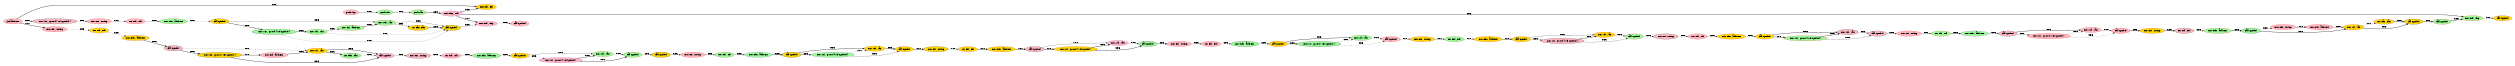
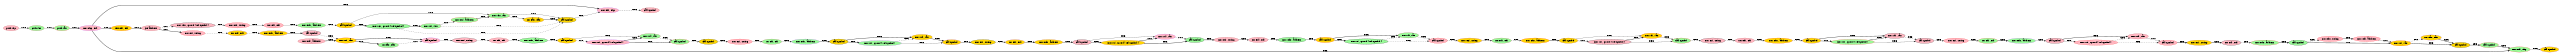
  digraph {
    rankdir=LR
    node [color=red fillcolor=lightpink style=filled]
    edge [style=bold]
    n1 [color=brown label="push rbp"]
    n2 [color=brown fillcolor=palegreen label="push rbx"]
    n3 [fillcolor=palegreen label="push rax"]
    n4 [color=purple label="mov ebp , edi"]
    n5 [fillcolor=gold label="test edi , edi"]
    n6 [color=purple label="mov edi , ebp"]
    n7 [fillcolor=palegreen label="mov edi , ebp"]
    n8 [color=brown label="jne address"]
    n9 [color=brown label="call symbol"]
    n10 [color=purple fillcolor=gold label="call symbol"]
    n11 [color=black label="mov rbx , qword [ rel symbol ]"]
    n12 [label="mov esi , string"]
    n13 [label="mov esi , string"]
    n14 [color=purple fillcolor=gold label="xor edi , edi"]
    n15 [label="xor edi , edi"]
    n16 [color=purple fillcolor=gold label="mov edx , address"]
    n17 [color=brown fillcolor=palegreen label="mov edx , address"]
    n18 [color=brown fillcolor=gold label="call symbol"]
    n19 [color=black fillcolor=palegreen label="mov rcx , qword [ rel symbol ]"]
    n20 [fillcolor=palegreen label="mov rdx , rax"]
-   n21 [color=brown fillcolor=palegreen label="mov rdi , rbx"]
+   n21 [color=brown fillcolor=palegreen label="mov rsi , rbx"]
    n22 [color=black fillcolor=gold label="call symbol"]
    n23 [color=brown fillcolor=gold label="xor eax , eax"]
    n24 [fillcolor=palegreen label="mov esi , address"]
    n25 [color=black label="call symbol"]
-   n26 [color=black fillcolor=gold label="mov rdx , qword [ rel symbol ]"]
    n27 [fillcolor=gold label="mov rsi , rax"]
    n28 [color=brown label="mov edi , address"]
    n29 [color=purple label="call symbol"]
    n30 [color=brown fillcolor=palegreen label="xor eax , eax"]
    n31 [color=black label="mov esi , string"]
    n32 [color=brown label="xor edi , edi"]
    n33 [color=black fillcolor=palegreen label="mov edx , address"]
    n34 [color=brown fillcolor=gold label="call symbol"]
    n35 [color=purple label="mov rsi , qword [ rel symbol ]"]
    n36 [color=brown fillcolor=palegreen label="mov rdi , rax"]
    n37 [fillcolor=palegreen label="call symbol"]
    n38 [color=black fillcolor=gold label="call symbol"]
    n39 [label="mov esi , string"]
    n40 [color=brown fillcolor=palegreen label="xor edi , edi"]
    n41 [color=purple fillcolor=palegreen label="mov edx , address"]
    n42 [color=black fillcolor=gold label="call symbol"]
    n43 [color=purple fillcolor=palegreen label="mov rsi , qword [ rel symbol ]"]
    n44 [color=brown fillcolor=gold label="mov rdi , rax"]
    n45 [color=purple fillcolor=gold label="call symbol"]
    n46 [color=black fillcolor=gold label="mov esi , string"]
    n47 [color=purple fillcolor=gold label="xor edi , edi"]
    n48 [color=brown fillcolor=gold label="mov edx , address"]
    n49 [color=black label="call symbol"]
    n50 [color=brown fillcolor=gold label="mov rsi , qword [ rel symbol ]"]
    n51 [color=purple label="mov rdi , rax"]
    n52 [color=black fillcolor=palegreen label="call symbol"]
    n53 [color=brown label="mov esi , string"]
    n54 [color=brown label="xor edi , edi"]
    n55 [color=black fillcolor=palegreen label="mov edx , address"]
    n56 [fillcolor=gold label="call symbol"]
    n57 [color=black fillcolor=palegreen label="mov rsi , qword [ rel symbol ]"]
    n58 [color=brown fillcolor=palegreen label="mov rdi , rax"]
    n59 [label="call symbol"]
    n60 [color=purple fillcolor=gold label="mov esi , string"]
    n61 [color=brown fillcolor=palegreen label="xor edi , edi"]
    n62 [fillcolor=gold label="mov edx , address"]
    n63 [color=brown fillcolor=gold label="call symbol"]
    n64 [color=black label="mov rsi , qword [ rel symbol ]"]
    n65 [fillcolor=gold label="mov rdi , rax"]
    n66 [fillcolor=palegreen label="call symbol"]
    n67 [color=black label="mov esi , string"]
    n68 [color=brown label="xor edi , edi"]
    n69 [fillcolor=gold label="mov edx , address"]
    n70 [color=purple fillcolor=gold label="call symbol"]
    n71 [fillcolor=palegreen label="mov rsi , qword [ rel symbol ]"]
    n72 [color=black label="mov rdi , rax"]
    n73 [color=black label="call symbol"]
    n74 [label="mov esi , string"]
    n75 [fillcolor=palegreen label="xor edi , edi"]
    n76 [color=purple fillcolor=palegreen label="mov edx , address"]
    n77 [color=black label="call symbol"]
    n78 [label="mov rsi , qword [ rel symbol ]"]
    n79 [color=brown label="mov rdi , rax"]
    n80 [label="call symbol"]
    n81 [color=brown fillcolor=gold label="mov esi , string"]
    n82 [color=black label="xor edi , edi"]
    n83 [fillcolor=palegreen label="mov edx , address"]
    n84 [color=black fillcolor=palegreen label="call symbol"]
    n85 [label="mov edx , string"]
    n86 [fillcolor=gold label="mov rsi , rax"]
    n87 [label="mov edi , address"]
    n88 [color=purple fillcolor=gold label="xor eax , eax"]
    n89 [color=black fillcolor=gold label="call symbol"]
    n90 [fillcolor=palegreen label="call symbol"]
    n1 -> n2 [label=DFG style=solid]
    n2 -> n3 [label=DFG style=solid]
    n3 -> n4 [label=CFG]
    n4 -> n5 [label=DFG]
    n4 -> n6 [label=DFG]
    n4 -> n7 [label=DFG]
-   n8 -> n5 [label=CFG]
+   n5 -> n8 [label=CFG]
    n6 -> n9 [label=DFG style=dashed]
    n7 -> n10 [label=DFG style=solid]
    n8 -> n11 [label=CFG style=dashed]
    n8 -> n12 [label=CFG]
    n11 -> n13 [label=CFG style=dashed]
    n12 -> n14 [label=CFG style=dashed]
    n13 -> n15 [label=CFG style=solid]
    n14 -> n16 [label=CFG style=dashed]
    n15 -> n17 [label=CFG style=solid]
    n16 -> n25 [label=CFG]
    n17 -> n18 [label=CFG style=dashed]
    n18 -> n19 [label=CFG]
    n18 -> n20 [label=DFG style=solid]
    n19 -> n21 [label=DFG]
    n19 -> n22 [label=DFG style=dashed]
    n20 -> n22 [label=DFG style=solid]
    n20 -> n23 [label=CFG style=solid]
    n21 -> n22 [label=DFG style=dashed]
    n21 -> n24 [label=CFG style=solid]
    n22 -> n6 [label=CFG style=solid]
    n23 -> n22 [label=CFG]
    n24 -> n20 [label=CFG]
-   n25 -> n26 [label=CFG]
    n25 -> n27 [label=DFG style=dashed]
-   n26 -> n28 [label=CFG]
-   n26 -> n29 [label=DFG]
    n27 -> n29 [label=DFG]
    n27 -> n30 [label=CFG]
    n28 -> n27 [label=CFG]
    n29 -> n31 [label=CFG style=solid]
    n30 -> n29 [label=CFG style=dashed]
    n31 -> n32 [label=CFG style=dashed]
    n32 -> n33 [label=CFG style=solid]
    n33 -> n34 [label=CFG style=solid]
    n34 -> n35 [label=CFG style=dashed]
    n34 -> n36 [label=DFG style=solid]
    n35 -> n36 [label=CFG]
    n35 -> n37 [label=DFG]
    n36 -> n37 [label=DFG style=dashed]
    n37 -> n38 [label=CFG style=dashed]
    n38 -> n39 [label=CFG style=solid]
    n39 -> n40 [label=CFG style=solid]
    n40 -> n41 [label=CFG style=solid]
    n41 -> n42 [label=CFG]
    n42 -> n43 [label=CFG]
    n42 -> n44 [label=DFG]
    n43 -> n44 [label=CFG style=dashed]
    n43 -> n45 [label=DFG style=solid]
    n44 -> n45 [label=DFG]
    n45 -> n46 [label=CFG]
    n46 -> n47 [label=CFG style=dashed]
    n47 -> n48 [label=CFG]
    n48 -> n49 [label=CFG]
    n49 -> n50 [label=CFG]
    n49 -> n51 [label=DFG style=solid]
    n50 -> n51 [label=CFG]
    n50 -> n52 [label=DFG]
    n51 -> n52 [label=DFG style=dashed]
    n52 -> n53 [label=CFG]
    n53 -> n54 [label=CFG style=solid]
    n54 -> n55 [label=CFG style=dashed]
    n55 -> n56 [label=CFG style=solid]
    n56 -> n57 [label=CFG]
    n56 -> n58 [label=DFG]
    n57 -> n58 [label=CFG style=dashed]
    n57 -> n59 [label=DFG style=dashed]
    n58 -> n59 [label=DFG style=dashed]
    n59 -> n60 [label=CFG style=dashed]
    n60 -> n61 [label=CFG style=solid]
    n61 -> n62 [label=CFG style=dashed]
    n62 -> n63 [label=CFG]
    n63 -> n64 [label=CFG style=solid]
    n63 -> n65 [label=DFG style=solid]
    n64 -> n65 [label=CFG]
    n64 -> n66 [label=DFG style=solid]
    n65 -> n66 [label=DFG style=solid]
    n66 -> n67 [label=CFG style=dashed]
    n67 -> n68 [label=CFG style=dashed]
    n68 -> n69 [label=CFG style=solid]
    n69 -> n70 [label=CFG style=dashed]
    n70 -> n71 [label=CFG]
    n70 -> n72 [label=DFG]
    n71 -> n72 [label=CFG]
    n71 -> n73 [label=DFG style=solid]
    n72 -> n73 [label=DFG style=dashed]
    n73 -> n74 [label=CFG style=solid]
    n74 -> n75 [label=CFG style=solid]
    n75 -> n76 [label=CFG]
    n76 -> n77 [label=CFG style=solid]
    n77 -> n78 [label=CFG style=solid]
    n77 -> n79 [label=DFG]
    n78 -> n79 [label=CFG style=dashed]
    n78 -> n80 [label=DFG style=dashed]
    n79 -> n80 [label=DFG style=solid]
    n80 -> n81 [label=CFG]
    n81 -> n82 [label=CFG]
    n82 -> n83 [label=CFG style=dashed]
    n83 -> n84 [label=CFG]
    n84 -> n85 [label=CFG style=dashed]
    n84 -> n86 [label=DFG]
    n85 -> n87 [label=CFG]
    n86 -> n88 [label=CFG style=dashed]
    n86 -> n89 [label=DFG]
    n87 -> n86 [label=CFG style=solid]
    n88 -> n89 [label=CFG]
    n89 -> n90 [label=CFG]
    n90 -> n7 [label=CFG]
  }
